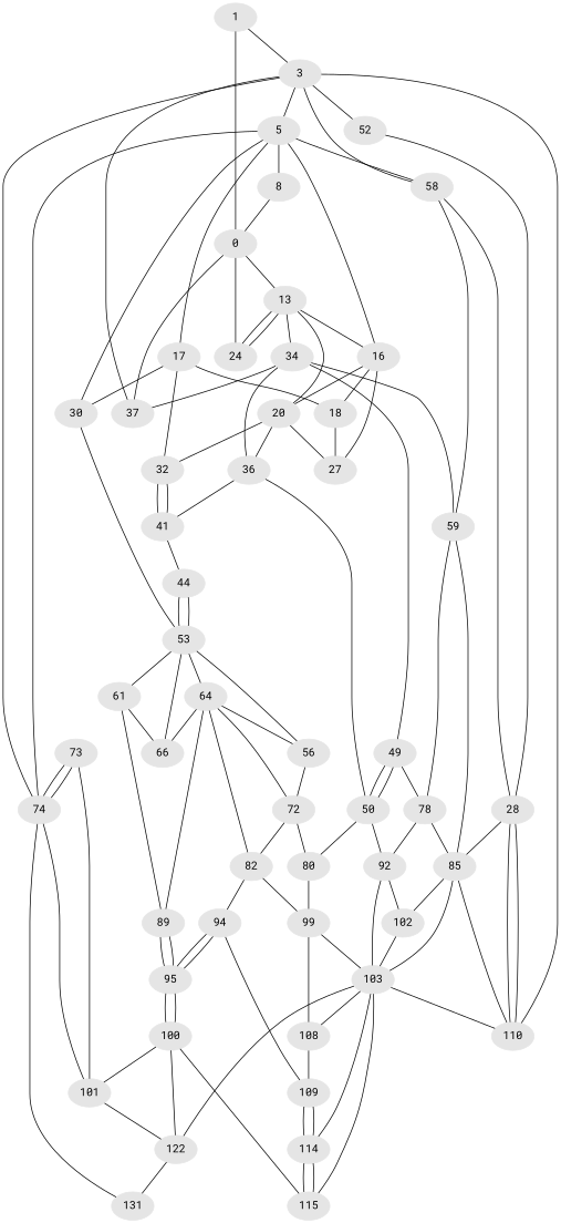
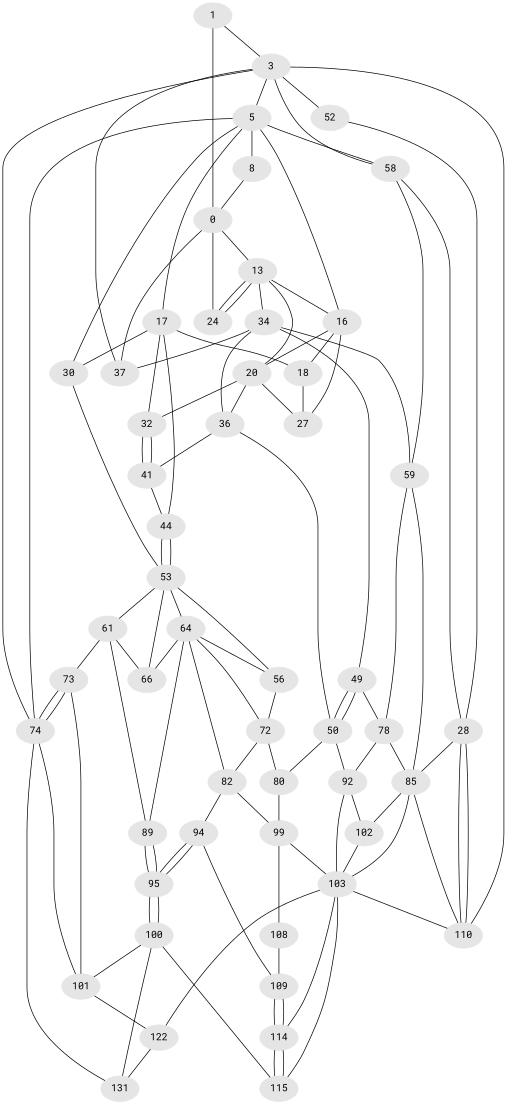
  graph {
    fontname="Roboto Mono"
    node [color=gray90 fontname="Roboto Mono" style=filled]
    edge [fontname="Roboto Mono"]
    1 [super="+2"]
    3 [super="+4+42"]
    n3 [label=0 super="+10"]
    5 [super="+6+31"]
    37 [super="+38"]
    52
    58
    74 [super="+75"]
    110 [super="+111"]
    13 [super="+14"]
    24
    8
    16 [super="+19"]
    17 [super="+28"]
    30
    n16 [label=28 super="+69"]
    59 [super="+77"]
    101 [super="+120"]
    131
    20 [super="+21"]
    18 [super="+26"]
    27
    32
    44
    53 [super="+54+57"]
    61 [super="+67+62"]
    66
    73 [super="+91"]
    89
    34 [super="+35"]
    36 [super="+40"]
    49
    41 [super="+43"]
    50 [super="+55"]
    56
    64 [super="+70"]
    78 [super="+88"]
    85 [super="+86+112"]
    80 [super="+98"]
    92 [super="+96"]
    72 [super="+81"]
    99 [super="+106"]
    102
    103 [super="+107+104"]
    82 [super="+93"]
    95
    94
    122 [super="+133"]
    108
    109
    115 [super="+119"]
    114 [super="+118"]
    100 [super="+116"]
    1 -- 3
    1 -- n3 [weight=2]
    3 -- 5
    3 -- 37 [weight=2]
    3 -- 52 [weight=2]
    3 -- 58
    3 -- 74
    3 -- 110 [weight=2]
    n3 -- 37
    n3 -- 13
    n3 -- 24
    5 -- 58
    5 -- 74
    5 -- 8
    5 -- 16
    5 -- 17
    5 -- 30
    52 -- n16
    58 -- n16
    58 -- 59
    74 -- 101
    74 -- 131
    13 -- 24 [weight=2]
    13 -- 24
    13 -- 16
    13 -- 20 [weight=2]
    13 -- 34
    8 -- n3
    16 -- 20
    16 -- 18
    16 -- 27
    17 -- 30
    17 -- 18
    17 -- 32
+   17 -- 44
    30 -- 53
    n16 -- 110 [weight=2]
    n16 -- 110
    n16 -- 85
    59 -- 78
    59 -- 85
    101 -- 122
    20 -- 27
    20 -- 32
    20 -- 36
    18 -- 27
    32 -- 41
    32 -- 41
    44 -- 53
    44 -- 53
    53 -- 61
    53 -- 66
    53 -- 56
    53 -- 64 [weight=2]
    61 -- 66
+   61 -- 73 [weight=2]
    61 -- 89
    73 -- 74
    73 -- 74
    73 -- 101
    89 -- 95
    89 -- 95
    34 -- 37 [weight=2]
    34 -- 59
    34 -- 36
    34 -- 49
    36 -- 41 [weight=2]
    36 -- 50
    49 -- 50
    49 -- 50
    49 -- 78
    41 -- 44
    50 -- 80
    50 -- 92
    56 -- 72
    64 -- 66
    64 -- 89
    64 -- 56
    64 -- 72
    64 -- 82
    78 -- 85
    78 -- 92
    85 -- 110
    85 -- 102
    85 -- 103
    80 -- 99
    92 -- 102
    92 -- 103
    72 -- 80
    72 -- 82
    99 -- 103
    99 -- 108
    102 -- 103
    103 -- 110
    103 -- 122
-   103 -- 108
    103 -- 115 [weight=2]
    103 -- 114
    82 -- 99
    82 -- 94
    95 -- 100
    95 -- 100
    94 -- 95
    94 -- 95
    94 -- 109
    122 -- 131
    108 -- 109
    109 -- 114
    109 -- 114
    114 -- 115 [weight=2]
    114 -- 115
    100 -- 101
-   100 -- 122
+   100 -- 131
    100 -- 115 [weight=2]
  }
